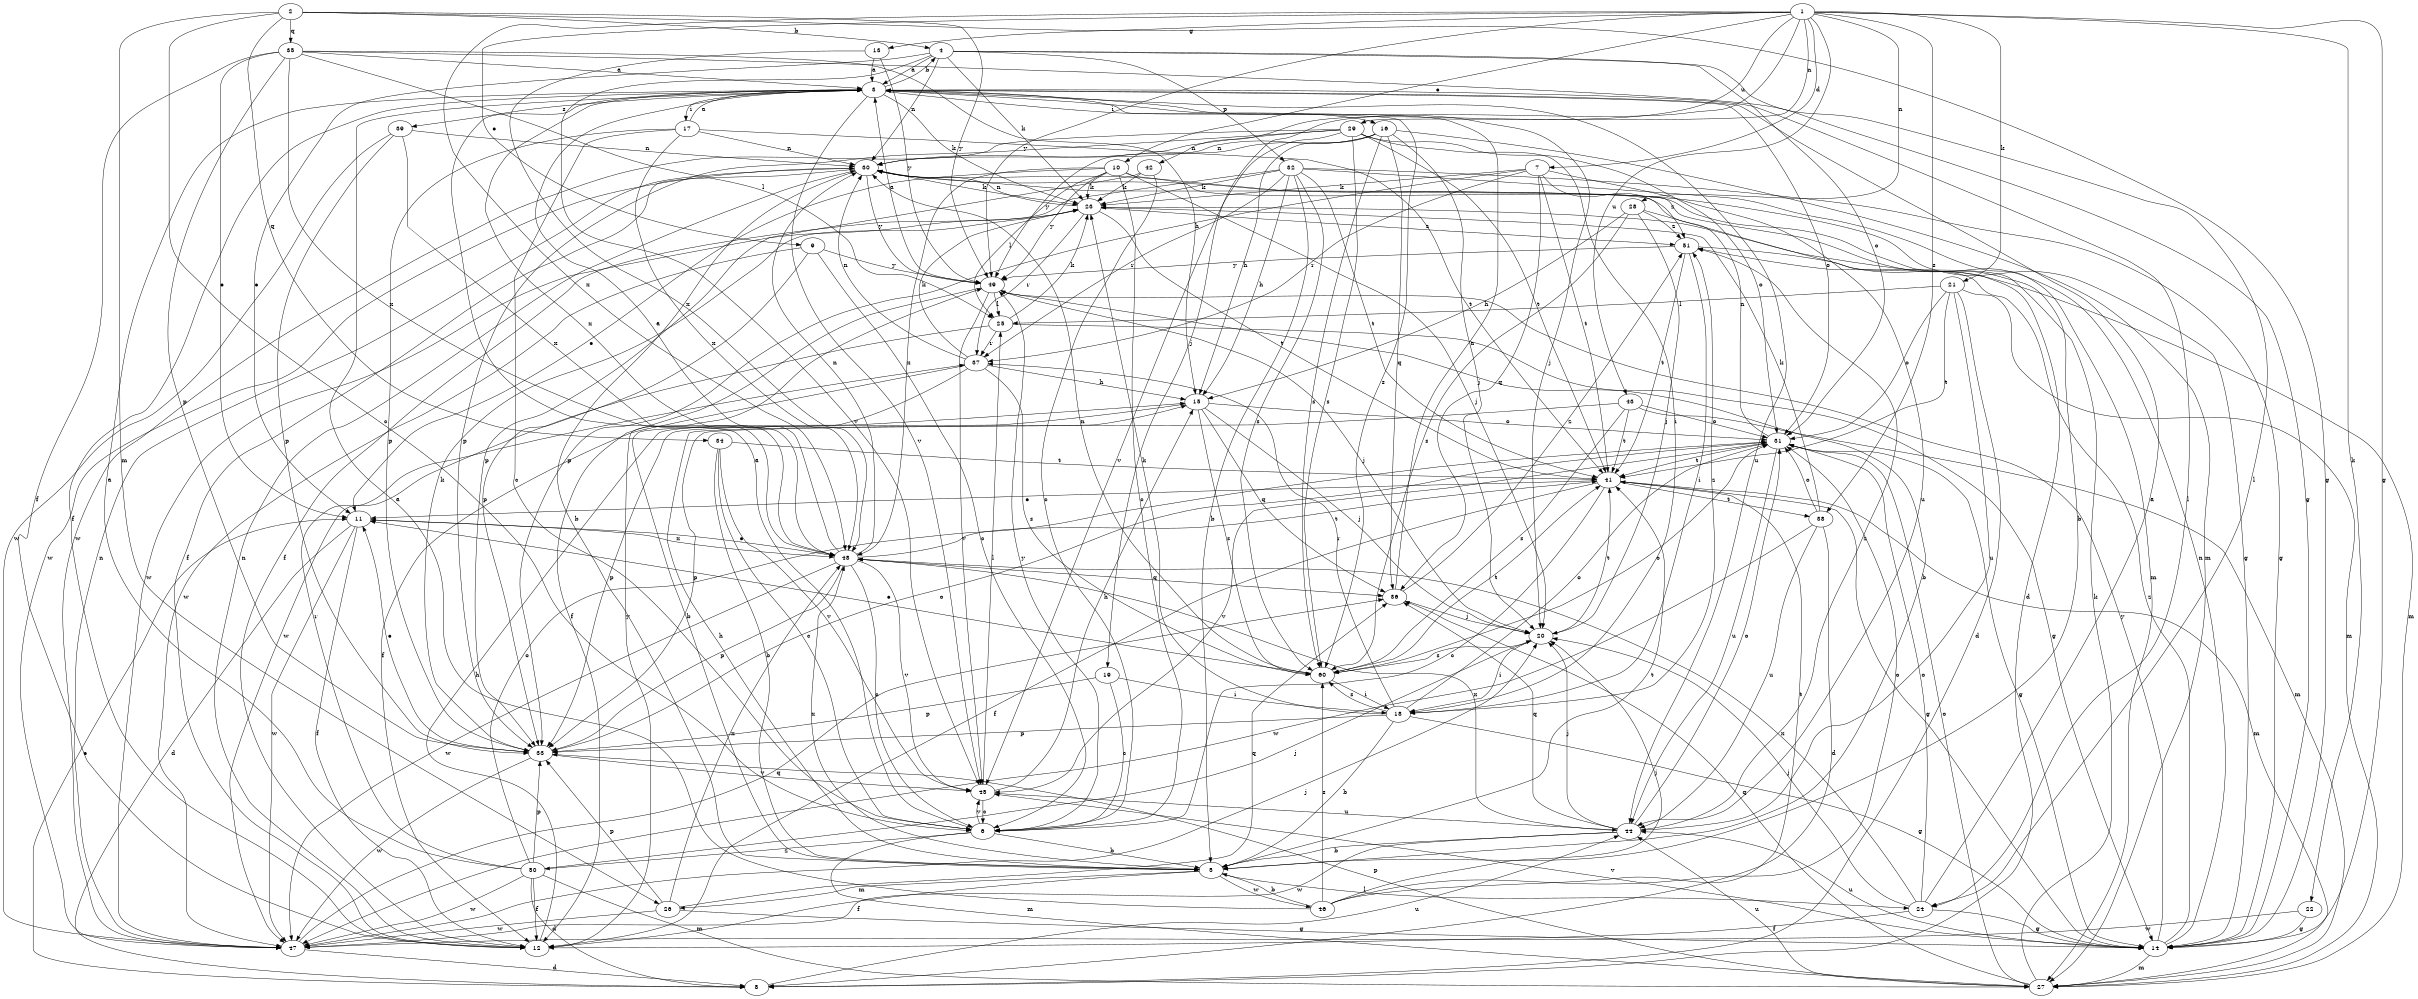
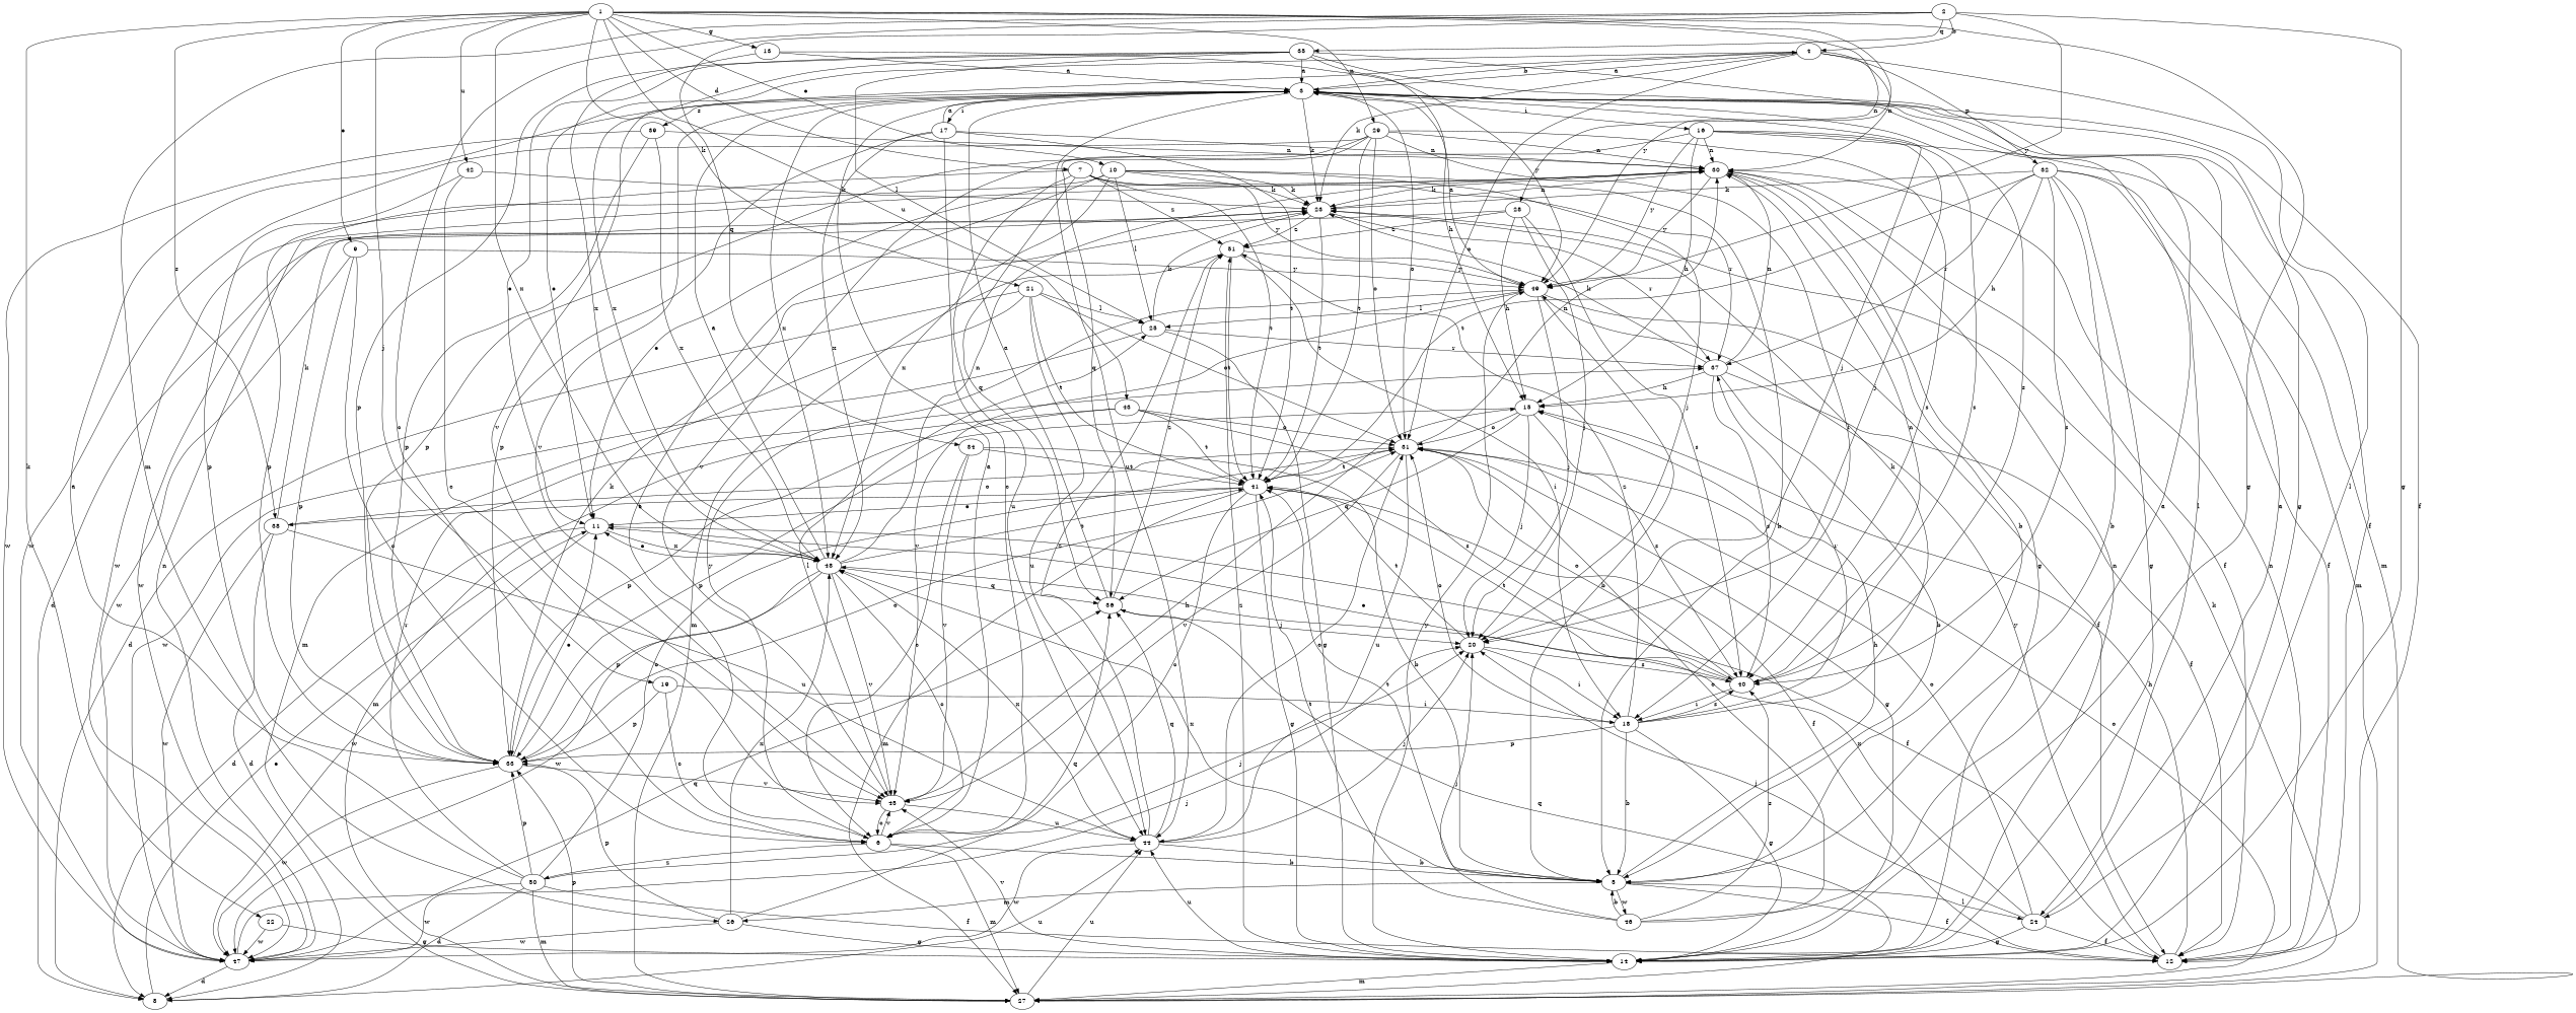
  strict digraph {
    4
    3
    24
    30
    32
    45
    11
    31
    23
    17
    48
    44
-   40 [label=60]
+   40
    12
    16
    20
    39
    14
    49
    5
    47
    27
    41
    15
    37
    6
    25
    8
    51
    33
    36
    18
    50
    46
    26
    13
    38
    35
    2
    34
    10
    9
    19
    42
    1
    7
    21
    28
    22
    29
    43
    4 -> 3 [label=a]
    4 -> 24 [label=l]
    4 -> 30 [label=n]
    4 -> 32 [label=p]
    4 -> 45 [label=v]
    4 -> 11 [label=e]
    4 -> 31 [label=o]
    4 -> 23 [label=k]
    3 -> 4 [label=b]
    3 -> 24 [label=l]
    3 -> 45 [label=v]
    3 -> 31 [label=o]
    3 -> 23 [label=k]
    3 -> 17 [label=i]
    3 -> 48 [label=x]
    3 -> 44 [label=u]
    3 -> 40 [label=s]
    3 -> 12 [label=f]
    3 -> 16 [label=i]
    3 -> 20 [label=j]
    3 -> 39 [label=s]
    24 -> 3 [label=a]
    24 -> 31 [label=o]
    24 -> 48 [label=x]
    24 -> 12 [label=f]
    24 -> 20 [label=j]
    24 -> 14 [label=g]
    30 -> 23 [label=k]
    30 -> 12 [label=f]
    30 -> 14 [label=g]
    30 -> 49 [label=y]
    30 -> 5 [label=b]
    30 -> 47 [label=w]
    32 -> 23 [label=k]
    32 -> 40 [label=s]
    32 -> 12 [label=f]
    32 -> 14 [label=g]
    32 -> 5 [label=b]
    32 -> 27 [label=m]
    32 -> 41 [label=t]
    32 -> 15 [label=h]
    32 -> 37 [label=r]
    45 -> 44 [label=u]
    45 -> 15 [label=h]
    45 -> 6 [label=c]
    45 -> 25 [label=l]
    11 -> 48 [label=x]
    11 -> 12 [label=f]
    11 -> 47 [label=w]
    11 -> 8 [label=d]
    31 -> 30 [label=n]
    31 -> 45 [label=v]
    31 -> 44 [label=u]
    31 -> 14 [label=g]
    31 -> 41 [label=t]
    23 -> 30 [label=n]
    23 -> 47 [label=w]
    23 -> 41 [label=t]
    23 -> 37 [label=r]
    23 -> 51 [label=z]
    17 -> 3 [label=a]
    17 -> 30 [label=n]
    17 -> 48 [label=x]
    17 -> 41 [label=t]
    17 -> 6 [label=c]
    17 -> 33 [label=p]
    48 -> 3 [label=a]
    48 -> 30 [label=n]
    48 -> 45 [label=v]
    48 -> 11 [label=e]
    48 -> 47 [label=w]
    48 -> 41 [label=t]
    48 -> 6 [label=c]
    48 -> 33 [label=p]
    48 -> 36 [label=q]
    44 -> 31 [label=o]
    44 -> 48 [label=x]
    44 -> 20 [label=j]
    44 -> 5 [label=b]
    44 -> 47 [label=w]
    44 -> 51 [label=z]
    44 -> 36 [label=q]
    40 -> 30 [label=n]
    40 -> 11 [label=e]
    40 -> 31 [label=o]
    40 -> 41 [label=t]
    40 -> 18 [label=i]
    12 -> 30 [label=n]
    12 -> 49 [label=y]
    12 -> 15 [label=h]
    16 -> 30 [label=n]
    16 -> 40 [label=s]
    16 -> 20 [label=j]
    16 -> 49 [label=y]
    16 -> 27 [label=m]
    16 -> 15 [label=h]
    16 -> 36 [label=q]
    20 -> 40 [label=s]
    20 -> 41 [label=t]
    20 -> 18 [label=i]
    39 -> 30 [label=n]
    39 -> 48 [label=x]
    39 -> 47 [label=w]
    39 -> 33 [label=p]
    14 -> 30 [label=n]
    14 -> 45 [label=v]
    14 -> 44 [label=u]
    14 -> 49 [label=y]
    14 -> 27 [label=m]
    14 -> 51 [label=z]
    49 -> 3 [label=a]
    49 -> 45 [label=v]
    49 -> 12 [label=f]
    49 -> 20 [label=j]
    49 -> 5 [label=b]
    49 -> 25 [label=l]
    5 -> 24 [label=l]
    5 -> 48 [label=x]
    5 -> 12 [label=f]
    5 -> 41 [label=t]
    5 -> 15 [label=h]
    5 -> 46 [label=w]
    5 -> 26 [label=m]
    47 -> 30 [label=n]
    47 -> 20 [label=j]
    47 -> 8 [label=d]
    47 -> 36 [label=q]
    27 -> 31 [label=o]
    27 -> 23 [label=k]
    27 -> 44 [label=u]
    27 -> 33 [label=p]
    27 -> 36 [label=q]
    41 -> 11 [label=e]
    41 -> 12 [label=f]
    41 -> 14 [label=g]
    41 -> 27 [label=m]
    41 -> 6 [label=c]
    41 -> 38 [label=t]
    15 -> 31 [label=o]
    15 -> 40 [label=s]
    15 -> 20 [label=j]
    15 -> 33 [label=p]
    15 -> 36 [label=q]
    37 -> 30 [label=n]
    37 -> 23 [label=k]
    37 -> 40 [label=s]
    37 -> 12 [label=f]
    37 -> 5 [label=b]
    37 -> 15 [label=h]
    6 -> 3 [label=a]
    6 -> 45 [label=v]
    6 -> 49 [label=y]
    6 -> 5 [label=b]
    6 -> 27 [label=m]
    6 -> 50 [label=z]
    25 -> 23 [label=k]
    25 -> 14 [label=g]
    25 -> 47 [label=w]
    25 -> 37 [label=r]
    8 -> 11 [label=e]
    8 -> 44 [label=u]
    51 -> 49 [label=y]
    51 -> 27 [label=m]
    51 -> 41 [label=t]
    51 -> 18 [label=i]
    33 -> 45 [label=v]
    33 -> 11 [label=e]
    33 -> 31 [label=o]
    33 -> 23 [label=k]
    33 -> 47 [label=w]
    36 -> 3 [label=a]
    36 -> 20 [label=j]
    36 -> 51 [label=z]
    18 -> 31 [label=o]
    18 -> 23 [label=k]
    18 -> 40 [label=s]
    18 -> 14 [label=g]
    18 -> 5 [label=b]
    18 -> 37 [label=r]
    18 -> 51 [label=z]
    18 -> 33 [label=p]
    50 -> 3 [label=a]
    50 -> 31 [label=o]
    50 -> 12 [label=f]
    50 -> 20 [label=j]
    50 -> 47 [label=w]
    50 -> 27 [label=m]
    50 -> 37 [label=r]
    50 -> 8 [label=d]
    50 -> 33 [label=p]
    46 -> 3 [label=a]
    46 -> 31 [label=o]
    46 -> 40 [label=s]
    46 -> 20 [label=j]
    46 -> 5 [label=b]
    46 -> 41 [label=t]
    26 -> 48 [label=x]
    26 -> 14 [label=g]
    26 -> 47 [label=w]
    26 -> 33 [label=p]
    26 -> 36 [label=q]
    13 -> 3 [label=a]
    13 -> 48 [label=x]
    13 -> 49 [label=y]
    38 -> 31 [label=o]
    38 -> 23 [label=k]
    38 -> 44 [label=u]
    38 -> 47 [label=w]
    38 -> 8 [label=d]
    35 -> 3 [label=a]
    35 -> 11 [label=e]
    35 -> 48 [label=x]
    35 -> 12 [label=f]
    35 -> 14 [label=g]
    35 -> 15 [label=h]
    35 -> 25 [label=l]
    35 -> 33 [label=p]
    2 -> 4 [label=b]
    2 -> 14 [label=g]
    2 -> 49 [label=y]
    2 -> 6 [label=c]
    2 -> 26 [label=m]
    2 -> 35 [label=q]
    2 -> 34 [label=q]
    34 -> 45 [label=v]
    34 -> 5 [label=b]
    34 -> 41 [label=t]
    34 -> 6 [label=c]
    10 -> 11 [label=e]
    10 -> 23 [label=k]
    10 -> 48 [label=x]
    10 -> 20 [label=j]
    10 -> 49 [label=y]
    10 -> 5 [label=b]
    10 -> 6 [label=c]
    10 -> 25 [label=l]
    9 -> 49 [label=y]
    9 -> 47 [label=w]
    9 -> 6 [label=c]
    9 -> 33 [label=p]
    19 -> 6 [label=c]
    19 -> 33 [label=p]
    19 -> 18 [label=i]
    42 -> 23 [label=k]
-   42 -> 6 [label=c]
+   42 -> 45 [label=c]
    42 -> 33 [label=p]
    1 -> 48 [label=x]
    1 -> 14 [label=g]
    1 -> 49 [label=y]
    1 -> 13 [label=g]
    1 -> 38 [label=s]
    1 -> 10 [label=e]
    1 -> 9 [label=e]
    1 -> 19 [label=j]
    1 -> 42 [label=u]
    1 -> 7 [label=d]
    1 -> 21 [label=k]
    1 -> 28 [label=n]
    1 -> 22 [label=k]
    1 -> 29 [label=n]
    1 -> 43 [label=u]
    7 -> 23 [label=k]
    7 -> 44 [label=u]
    7 -> 41 [label=t]
    7 -> 37 [label=r]
    7 -> 51 [label=z]
    7 -> 33 [label=p]
    7 -> 36 [label=q]
    21 -> 31 [label=o]
    21 -> 44 [label=u]
    21 -> 27 [label=m]
    21 -> 41 [label=t]
    21 -> 25 [label=l]
    21 -> 8 [label=d]
    28 -> 40 [label=s]
    28 -> 20 [label=j]
    28 -> 15 [label=h]
    28 -> 8 [label=d]
    28 -> 51 [label=z]
    22 -> 14 [label=g]
    22 -> 47 [label=w]
    29 -> 30 [label=n]
    29 -> 45 [label=v]
    29 -> 31 [label=o]
    29 -> 40 [label=s]
    29 -> 47 [label=w]
    29 -> 41 [label=t]
    29 -> 33 [label=p]
    29 -> 18 [label=i]
    43 -> 31 [label=o]
    43 -> 40 [label=s]
    43 -> 27 [label=m]
    43 -> 41 [label=t]
    43 -> 33 [label=p]
  }
